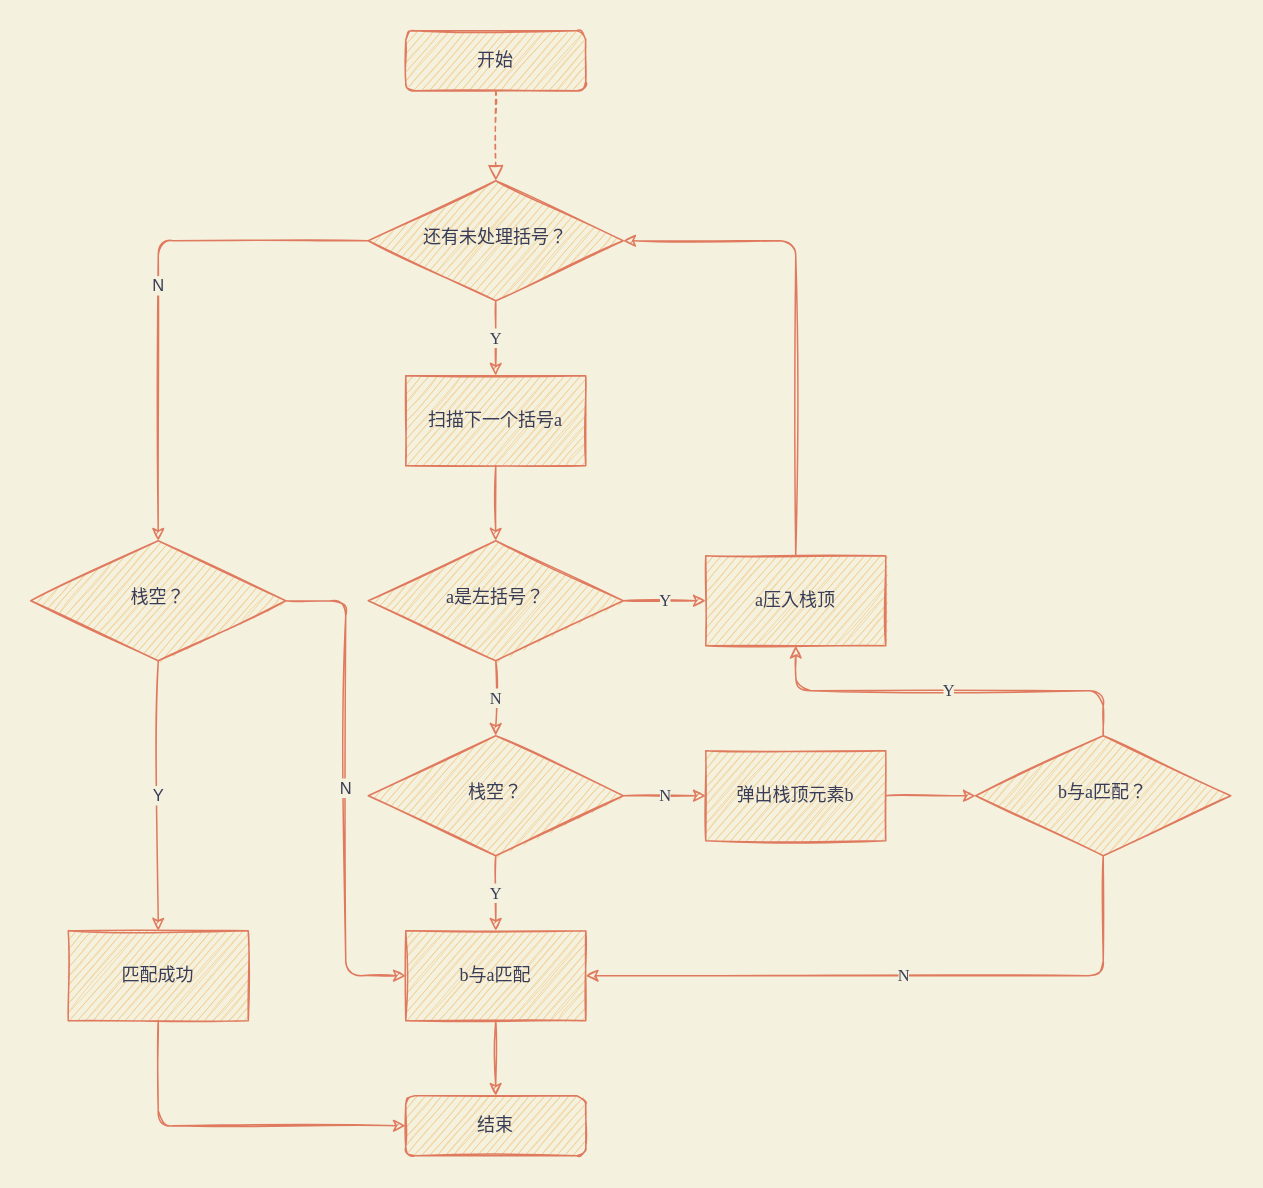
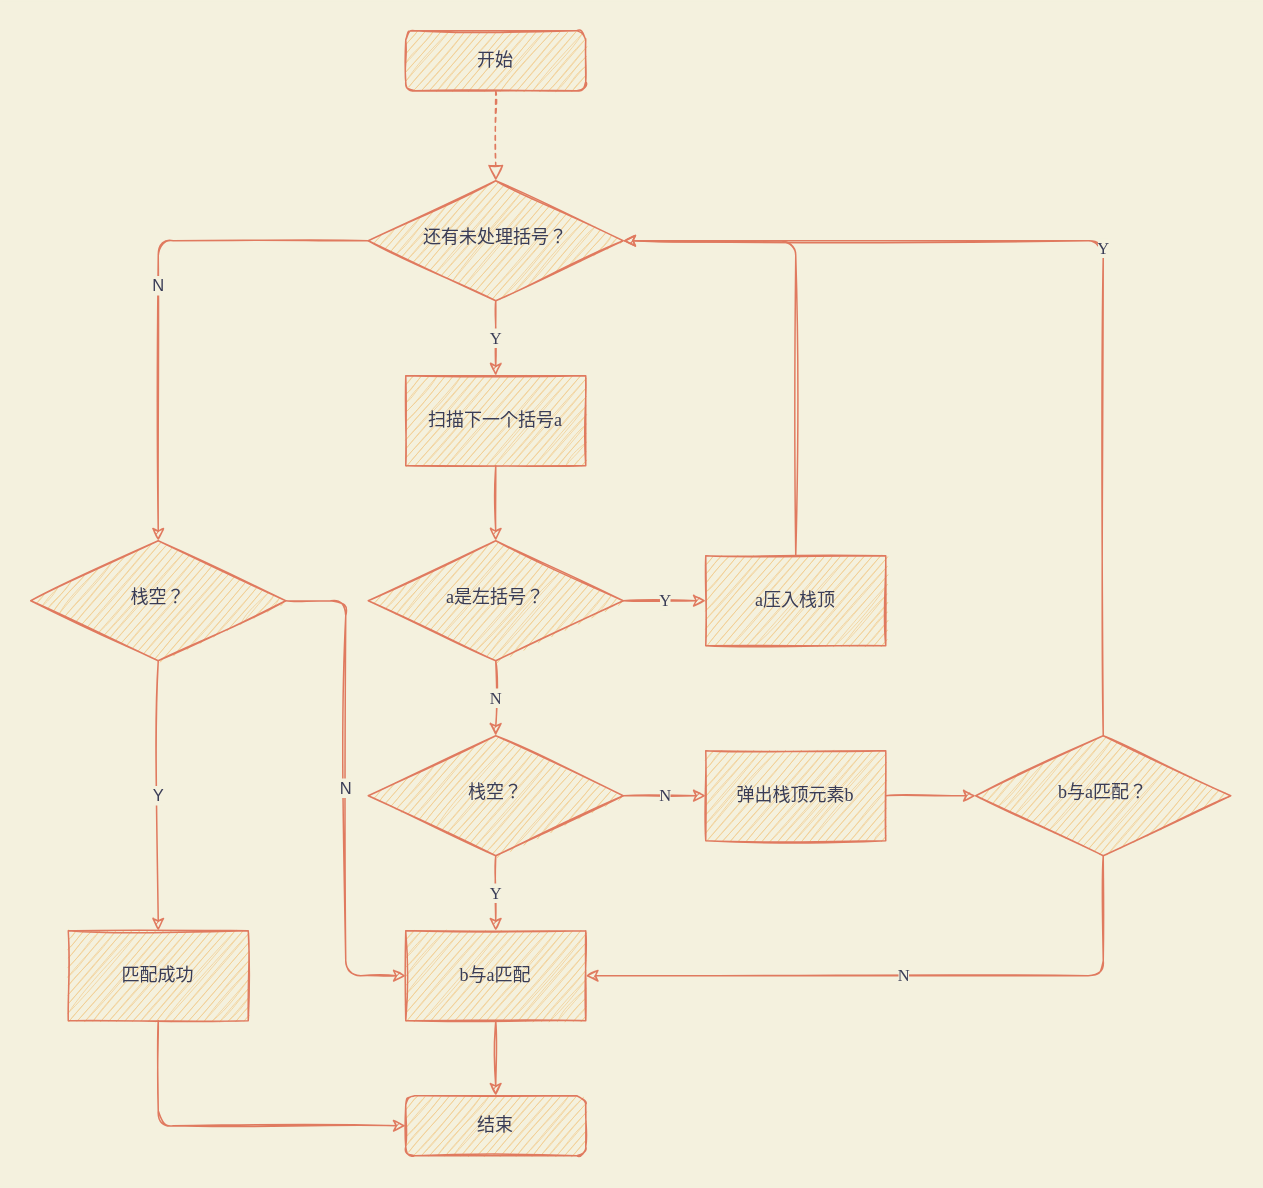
  <mxCell id="0" />
  <mxCell id="1" parent="0" />
  <mxCell id="2" value="" style="rounded=0;html=1;jettySize=auto;orthogonalLoop=1;fontSize=11;endArrow=block;endFill=0;endSize=8;strokeWidth=1;shadow=0;labelBackgroundColor=none;edgeStyle=orthogonalEdgeStyle;strokeColor=#E07A5F;fontColor=#393C56;fontFamily=Comic Sans MS;sketch=1;dashed=1;" parent="1" source="3" target="6" edge="1"><mxGeometry relative="1" as="geometry" /></mxCell>
  <mxCell id="3" value="开始" style="rounded=1;whiteSpace=wrap;html=1;fontSize=12;glass=0;strokeWidth=1;shadow=0;fillColor=#F2CC8F;strokeColor=#E07A5F;fontColor=#393C56;fontFamily=Comic Sans MS;sketch=1;" parent="1" vertex="1"><mxGeometry x="270" y="20" width="120" height="40" as="geometry" /></mxCell>
  <mxCell id="4" value="Y" style="edgeStyle=orthogonalEdgeStyle;curved=0;rounded=1;orthogonalLoop=1;jettySize=auto;html=1;exitX=0.5;exitY=1;exitDx=0;exitDy=0;entryX=0.5;entryY=0;entryDx=0;entryDy=0;strokeColor=#E07A5F;fillColor=#F2CC8F;fontColor=#393C56;fontFamily=Comic Sans MS;labelBackgroundColor=#F4F1DE;sketch=1;" edge="1" parent="1" source="6" target="8"><mxGeometry relative="1" as="geometry" /></mxCell>
  <mxCell id="5" value="N" style="edgeStyle=orthogonalEdgeStyle;curved=0;rounded=1;orthogonalLoop=1;jettySize=auto;html=1;exitX=0;exitY=0.5;exitDx=0;exitDy=0;entryX=0.5;entryY=0;entryDx=0;entryDy=0;strokeColor=#E07A5F;fillColor=#F2CC8F;fontColor=#393C56;labelBackgroundColor=#F4F1DE;sketch=1;" edge="1" parent="1" source="6" target="27"><mxGeometry relative="1" as="geometry" /></mxCell>
  <mxCell id="6" value="还有未处理括号？" style="rhombus;whiteSpace=wrap;html=1;shadow=0;fontFamily=Comic Sans MS;fontSize=12;align=center;strokeWidth=1;spacing=6;spacingTop=-4;fillColor=#F2CC8F;strokeColor=#E07A5F;fontColor=#393C56;sketch=1;" parent="1" vertex="1"><mxGeometry x="245" y="120" width="170" height="80" as="geometry" /></mxCell>
  <mxCell id="7" style="edgeStyle=orthogonalEdgeStyle;curved=0;rounded=1;orthogonalLoop=1;jettySize=auto;html=1;exitX=0.5;exitY=1;exitDx=0;exitDy=0;entryX=0.5;entryY=0;entryDx=0;entryDy=0;strokeColor=#E07A5F;fillColor=#F2CC8F;fontColor=#393C56;fontFamily=Comic Sans MS;labelBackgroundColor=#F4F1DE;sketch=1;" edge="1" parent="1" source="8" target="11"><mxGeometry relative="1" as="geometry" /></mxCell>
  <mxCell id="8" value="扫描下一个括号a" style="rounded=0;whiteSpace=wrap;html=1;fillColor=#F2CC8F;strokeColor=#E07A5F;fontColor=#393C56;fontFamily=Comic Sans MS;sketch=1;" vertex="1" parent="1"><mxGeometry x="270" y="250" width="120" height="60" as="geometry" /></mxCell>
  <mxCell id="9" value="N" style="edgeStyle=orthogonalEdgeStyle;curved=0;rounded=1;orthogonalLoop=1;jettySize=auto;html=1;exitX=0.5;exitY=1;exitDx=0;exitDy=0;entryX=0.5;entryY=0;entryDx=0;entryDy=0;strokeColor=#E07A5F;fillColor=#F2CC8F;fontColor=#393C56;fontFamily=Comic Sans MS;labelBackgroundColor=#F4F1DE;sketch=1;" edge="1" parent="1" source="11" target="14"><mxGeometry relative="1" as="geometry" /></mxCell>
  <mxCell id="10" value="Y" style="edgeStyle=orthogonalEdgeStyle;curved=0;rounded=1;orthogonalLoop=1;jettySize=auto;html=1;exitX=1;exitY=0.5;exitDx=0;exitDy=0;entryX=0;entryY=0.5;entryDx=0;entryDy=0;strokeColor=#E07A5F;fillColor=#F2CC8F;fontColor=#393C56;fontFamily=Comic Sans MS;labelBackgroundColor=#F4F1DE;sketch=1;" edge="1" parent="1" source="11" target="19"><mxGeometry relative="1" as="geometry" /></mxCell>
  <mxCell id="11" value="a是左括号？" style="rhombus;whiteSpace=wrap;html=1;shadow=0;fontFamily=Comic Sans MS;fontSize=12;align=center;strokeWidth=1;spacing=6;spacingTop=-4;fillColor=#F2CC8F;strokeColor=#E07A5F;fontColor=#393C56;sketch=1;" vertex="1" parent="1"><mxGeometry x="245" y="360" width="170" height="80" as="geometry" /></mxCell>
  <mxCell id="12" value="Y" style="edgeStyle=orthogonalEdgeStyle;curved=0;rounded=1;orthogonalLoop=1;jettySize=auto;html=1;exitX=0.5;exitY=1;exitDx=0;exitDy=0;entryX=0.5;entryY=0;entryDx=0;entryDy=0;strokeColor=#E07A5F;fillColor=#F2CC8F;fontColor=#393C56;fontFamily=Comic Sans MS;labelBackgroundColor=#F4F1DE;sketch=1;" edge="1" parent="1" source="14" target="16"><mxGeometry relative="1" as="geometry" /></mxCell>
  <mxCell id="13" value="N" style="edgeStyle=orthogonalEdgeStyle;curved=0;rounded=1;orthogonalLoop=1;jettySize=auto;html=1;exitX=1;exitY=0.5;exitDx=0;exitDy=0;entryX=0;entryY=0.5;entryDx=0;entryDy=0;strokeColor=#E07A5F;fillColor=#F2CC8F;fontColor=#393C56;fontFamily=Comic Sans MS;labelBackgroundColor=#F4F1DE;sketch=1;" edge="1" parent="1" source="14" target="21"><mxGeometry relative="1" as="geometry" /></mxCell>
  <mxCell id="14" value="栈空？" style="rhombus;whiteSpace=wrap;html=1;shadow=0;fontFamily=Comic Sans MS;fontSize=12;align=center;strokeWidth=1;spacing=6;spacingTop=-4;fillColor=#F2CC8F;strokeColor=#E07A5F;fontColor=#393C56;sketch=1;" vertex="1" parent="1"><mxGeometry x="245" y="490" width="170" height="80" as="geometry" /></mxCell>
  <mxCell id="15" style="edgeStyle=orthogonalEdgeStyle;curved=0;rounded=1;orthogonalLoop=1;jettySize=auto;html=1;exitX=0.5;exitY=1;exitDx=0;exitDy=0;entryX=0.5;entryY=0;entryDx=0;entryDy=0;strokeColor=#E07A5F;fillColor=#F2CC8F;fontColor=#393C56;fontFamily=Comic Sans MS;labelBackgroundColor=#F4F1DE;sketch=1;" edge="1" parent="1" source="16" target="17"><mxGeometry relative="1" as="geometry" /></mxCell>
  <mxCell id="16" value="b与a匹配" style="rounded=0;whiteSpace=wrap;html=1;fillColor=#F2CC8F;strokeColor=#E07A5F;fontColor=#393C56;fontFamily=Comic Sans MS;sketch=1;" vertex="1" parent="1"><mxGeometry x="270" y="620" width="120" height="60" as="geometry" /></mxCell>
  <mxCell id="17" value="结束" style="rounded=1;whiteSpace=wrap;html=1;fontSize=12;glass=0;strokeWidth=1;shadow=0;fillColor=#F2CC8F;strokeColor=#E07A5F;fontColor=#393C56;fontFamily=Comic Sans MS;sketch=1;" vertex="1" parent="1"><mxGeometry x="270" y="730" width="120" height="40" as="geometry" /></mxCell>
  <mxCell id="18" style="edgeStyle=orthogonalEdgeStyle;curved=0;rounded=1;orthogonalLoop=1;jettySize=auto;html=1;exitX=0.5;exitY=0;exitDx=0;exitDy=0;entryX=1;entryY=0.5;entryDx=0;entryDy=0;strokeColor=#E07A5F;fillColor=#F2CC8F;fontColor=#393C56;fontFamily=Comic Sans MS;labelBackgroundColor=#F4F1DE;sketch=1;" edge="1" parent="1" source="19" target="6"><mxGeometry relative="1" as="geometry" /></mxCell>
  <mxCell id="19" value="a压入栈顶" style="rounded=0;whiteSpace=wrap;html=1;fillColor=#F2CC8F;strokeColor=#E07A5F;fontColor=#393C56;fontFamily=Comic Sans MS;sketch=1;" vertex="1" parent="1"><mxGeometry x="470" y="370" width="120" height="60" as="geometry" /></mxCell>
  <mxCell id="20" style="edgeStyle=orthogonalEdgeStyle;curved=0;rounded=1;orthogonalLoop=1;jettySize=auto;html=1;exitX=1;exitY=0.5;exitDx=0;exitDy=0;entryX=0;entryY=0.5;entryDx=0;entryDy=0;strokeColor=#E07A5F;fillColor=#F2CC8F;fontColor=#393C56;fontFamily=Comic Sans MS;labelBackgroundColor=#F4F1DE;sketch=1;" edge="1" parent="1" source="21" target="24"><mxGeometry relative="1" as="geometry" /></mxCell>
  <mxCell id="21" value="弹出栈顶元素b" style="rounded=0;whiteSpace=wrap;html=1;fillColor=#F2CC8F;strokeColor=#E07A5F;fontColor=#393C56;fontFamily=Comic Sans MS;sketch=1;" vertex="1" parent="1"><mxGeometry x="470" y="500" width="120" height="60" as="geometry" /></mxCell>
- <mxCell id="22" value="Y" style="edgeStyle=orthogonalEdgeStyle;curved=0;rounded=1;orthogonalLoop=1;jettySize=auto;html=1;exitX=0.5;exitY=0;exitDx=0;exitDy=0;strokeColor=#E07A5F;fillColor=#F2CC8F;fontColor=#393C56;fontFamily=Comic Sans MS;labelBackgroundColor=#F4F1DE;sketch=1;" edge="1" parent="1" source="24" target="19"><mxGeometry relative="1" as="geometry" /></mxCell>
+ <mxCell id="22" value="Y" style="edgeStyle=orthogonalEdgeStyle;curved=0;rounded=1;orthogonalLoop=1;jettySize=auto;html=1;exitX=0.5;exitY=0;exitDx=0;exitDy=0;entryX=1;entryY=0.5;entryDx=0;entryDy=0;strokeColor=#E07A5F;fillColor=#F2CC8F;fontColor=#393C56;fontFamily=Comic Sans MS;labelBackgroundColor=#F4F1DE;sketch=1;" edge="1" parent="1" source="24" target="6"><mxGeometry relative="1" as="geometry" /></mxCell>
  <mxCell id="23" value="N" style="edgeStyle=orthogonalEdgeStyle;curved=0;rounded=1;orthogonalLoop=1;jettySize=auto;html=1;exitX=0.5;exitY=1;exitDx=0;exitDy=0;entryX=1;entryY=0.5;entryDx=0;entryDy=0;strokeColor=#E07A5F;fillColor=#F2CC8F;fontColor=#393C56;fontFamily=Comic Sans MS;labelBackgroundColor=#F4F1DE;sketch=1;" edge="1" parent="1" source="24" target="16"><mxGeometry relative="1" as="geometry" /></mxCell>
  <mxCell id="24" value="b与a匹配？" style="rhombus;whiteSpace=wrap;html=1;shadow=0;fontFamily=Comic Sans MS;fontSize=12;align=center;strokeWidth=1;spacing=6;spacingTop=-4;fillColor=#F2CC8F;strokeColor=#E07A5F;fontColor=#393C56;sketch=1;" vertex="1" parent="1"><mxGeometry x="650" y="490" width="170" height="80" as="geometry" /></mxCell>
  <mxCell id="25" value="N" style="edgeStyle=orthogonalEdgeStyle;curved=0;rounded=1;orthogonalLoop=1;jettySize=auto;html=1;exitX=1;exitY=0.5;exitDx=0;exitDy=0;entryX=0;entryY=0.5;entryDx=0;entryDy=0;strokeColor=#E07A5F;fillColor=#F2CC8F;fontColor=#393C56;labelBackgroundColor=#F4F1DE;sketch=1;" edge="1" parent="1" source="27" target="16"><mxGeometry relative="1" as="geometry" /></mxCell>
  <mxCell id="26" value="Y" style="edgeStyle=orthogonalEdgeStyle;curved=0;rounded=1;orthogonalLoop=1;jettySize=auto;html=1;exitX=0.5;exitY=1;exitDx=0;exitDy=0;entryX=0.5;entryY=0;entryDx=0;entryDy=0;strokeColor=#E07A5F;fillColor=#F2CC8F;fontColor=#393C56;labelBackgroundColor=#F4F1DE;sketch=1;" edge="1" parent="1" source="27" target="29"><mxGeometry relative="1" as="geometry" /></mxCell>
  <mxCell id="27" value="栈空？" style="rhombus;whiteSpace=wrap;html=1;shadow=0;fontFamily=Comic Sans MS;fontSize=12;align=center;strokeWidth=1;spacing=6;spacingTop=-4;fillColor=#F2CC8F;strokeColor=#E07A5F;fontColor=#393C56;sketch=1;" vertex="1" parent="1"><mxGeometry x="20" y="360" width="170" height="80" as="geometry" /></mxCell>
  <mxCell id="28" style="edgeStyle=orthogonalEdgeStyle;curved=0;rounded=1;orthogonalLoop=1;jettySize=auto;html=1;exitX=0.5;exitY=1;exitDx=0;exitDy=0;entryX=0;entryY=0.5;entryDx=0;entryDy=0;strokeColor=#E07A5F;fillColor=#F2CC8F;fontColor=#393C56;sketch=1;" edge="1" parent="1" source="29" target="17"><mxGeometry relative="1" as="geometry" /></mxCell>
  <mxCell id="29" value="匹配成功" style="rounded=0;whiteSpace=wrap;html=1;fillColor=#F2CC8F;strokeColor=#E07A5F;fontColor=#393C56;fontFamily=Comic Sans MS;sketch=1;" vertex="1" parent="1"><mxGeometry x="45" y="620" width="120" height="60" as="geometry" /></mxCell>
